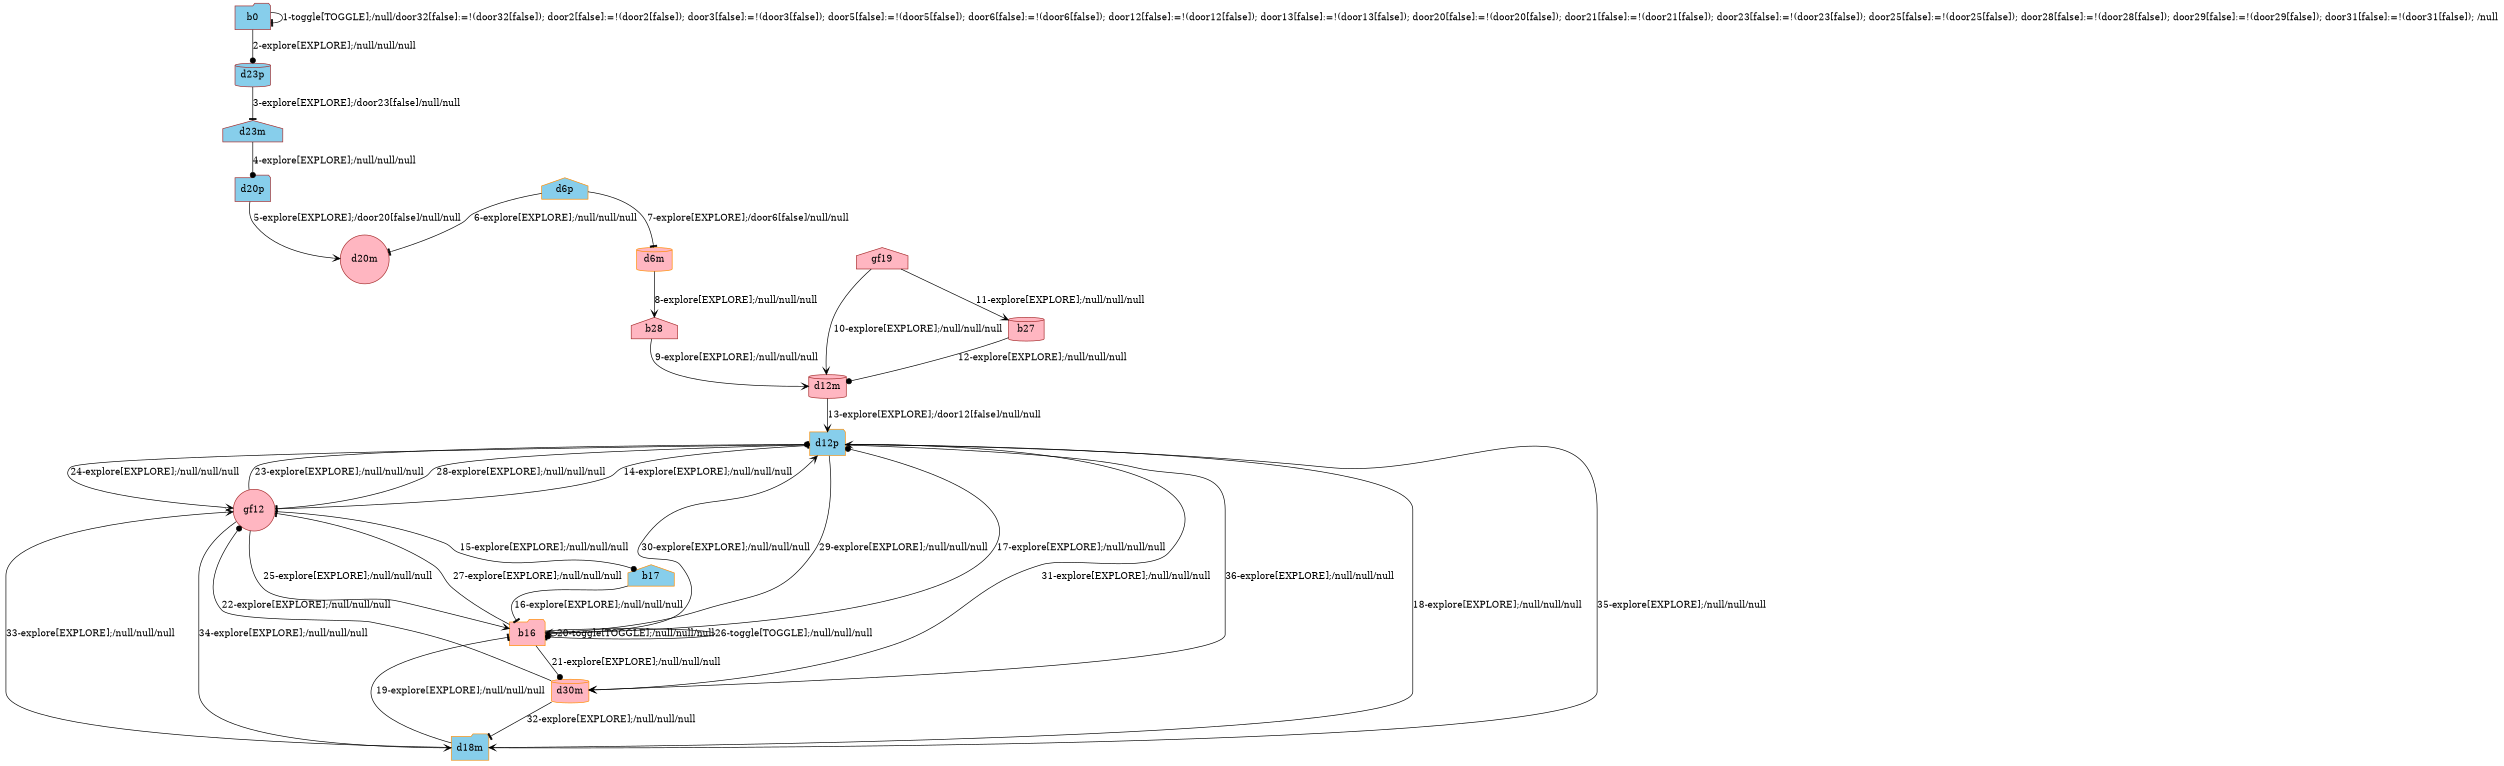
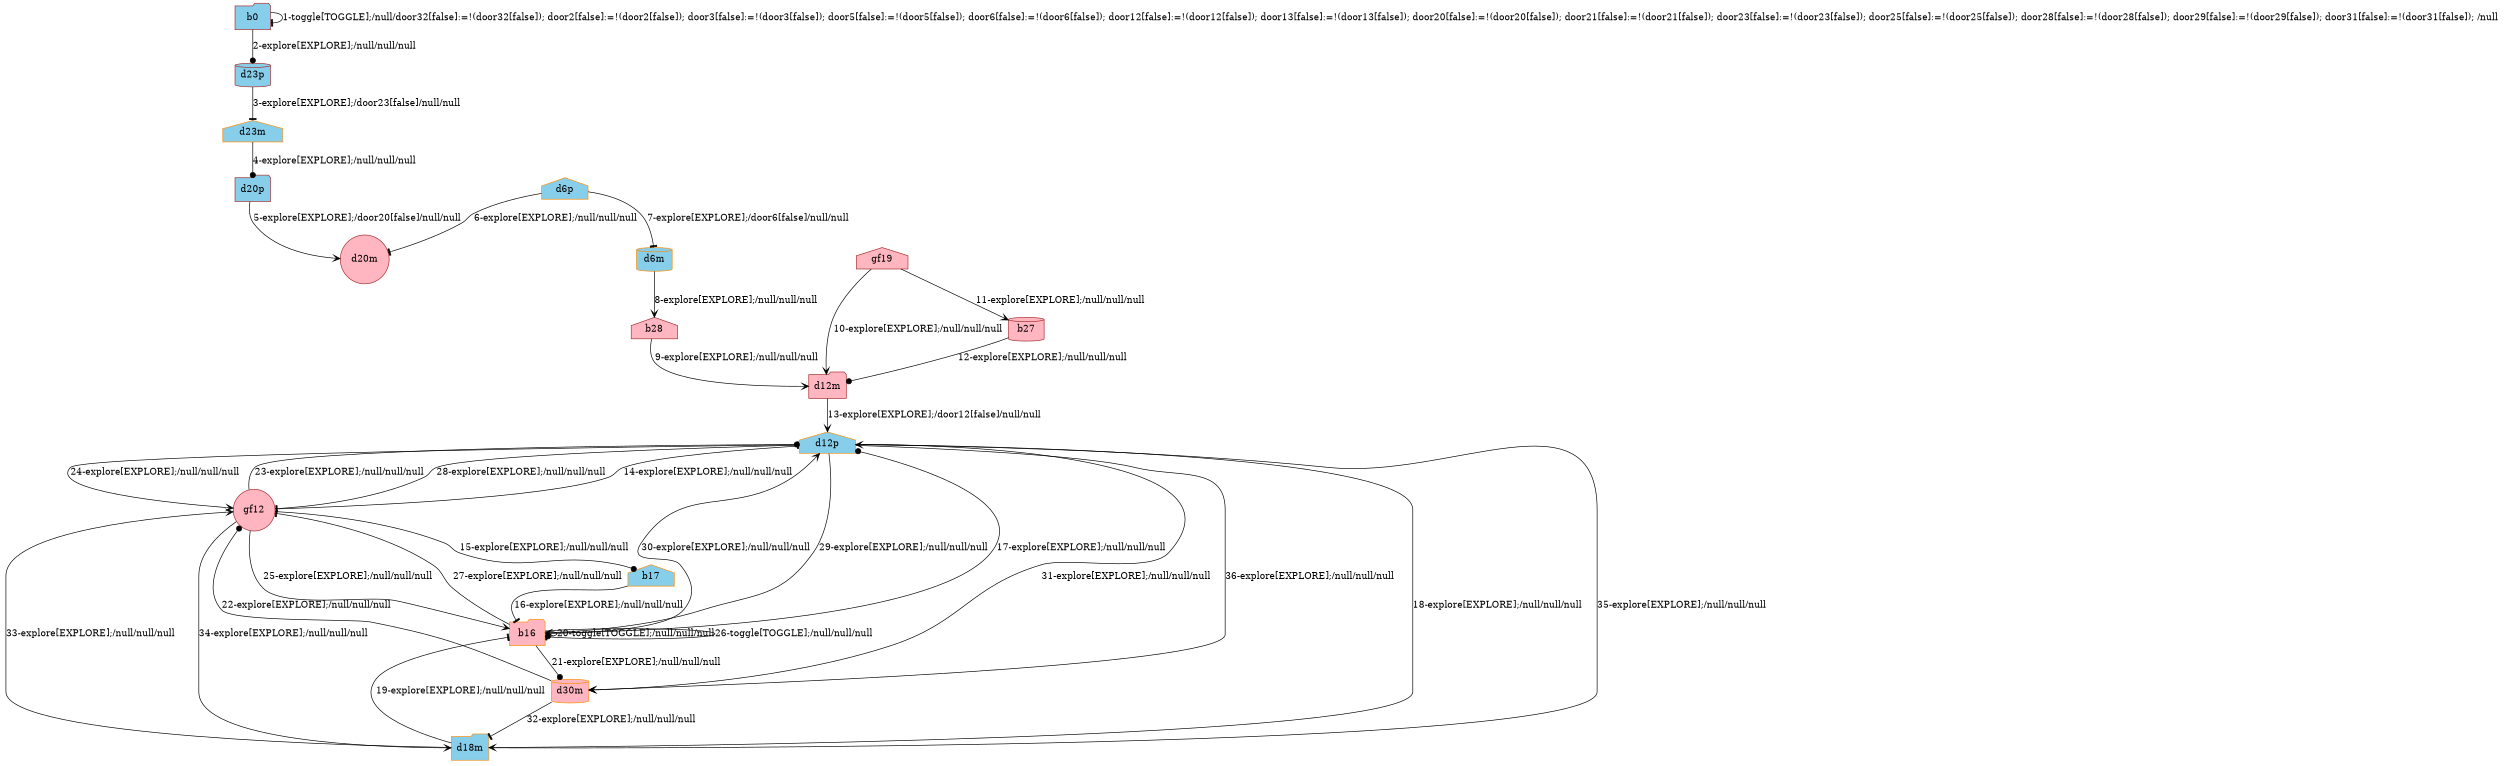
  digraph {
    node [color=brown fillcolor=lightpink shape=folder style=filled]
    edge [arrowhead=vee]
    b0 [fillcolor=skyblue]
    d23p [fillcolor=skyblue shape=cylinder]
-   d23m [fillcolor=skyblue shape=house]
+   d23m [color=darkorange fillcolor=skyblue shape=house]
    d20p [fillcolor=skyblue]
    d20m [shape=circle]
    d6p [color=darkorange fillcolor=skyblue shape=house]
-   d6m [color=darkorange shape=cylinder]
+   d6m [color=darkorange fillcolor=skyblue shape=cylinder]
    b28 [shape=house]
-   d12m [shape=cylinder]
-   d12p [color=darkorange fillcolor=skyblue]
+   d12m
+   d12p [color=darkorange fillcolor=skyblue shape=house]
    gf19 [shape=house]
    b27 [shape=cylinder]
    gf12 [shape=circle]
    b16 [color=darkorange]
    d18m [color=darkorange fillcolor=skyblue]
    d30m [color=darkorange shape=cylinder]
    b17 [color=darkorange fillcolor=skyblue shape=house]
    b0 -> b0 [arrowhead=tee label="1-toggle[TOGGLE];/null/door32[false]:=!(door32[false]); door2[false]:=!(door2[false]); door3[false]:=!(door3[false]); door5[false]:=!(door5[false]); door6[false]:=!(door6[false]); door12[false]:=!(door12[false]); door13[false]:=!(door13[false]); door20[false]:=!(door20[false]); door21[false]:=!(door21[false]); door23[false]:=!(door23[false]); door25[false]:=!(door25[false]); door28[false]:=!(door28[false]); door29[false]:=!(door29[false]); door31[false]:=!(door31[false]); /null"]
    b0 -> d23p [arrowhead=dot label="2-explore[EXPLORE];/null/null/null"]
    d23p -> d23m [arrowhead=tee label="3-explore[EXPLORE];/door23[false]/null/null"]
    d23m -> d20p [arrowhead=dot label="4-explore[EXPLORE];/null/null/null"]
    d20p -> d20m [label="5-explore[EXPLORE];/door20[false]/null/null"]
    d6p -> d20m [arrowhead=tee label="6-explore[EXPLORE];/null/null/null"]
    d6p -> d6m [arrowhead=tee label="7-explore[EXPLORE];/door6[false]/null/null"]
    d6m -> b28 [label="8-explore[EXPLORE];/null/null/null"]
    b28 -> d12m [label="9-explore[EXPLORE];/null/null/null"]
    d12m -> d12p [label="13-explore[EXPLORE];/door12[false]/null/null"]
    d12p -> gf12 [arrowhead=tee label="14-explore[EXPLORE];/null/null/null"]
    d12p -> gf12 [label="24-explore[EXPLORE];/null/null/null"]
    d12p -> b16 [label="29-explore[EXPLORE];/null/null/null"]
    d12p -> d18m [label="18-explore[EXPLORE];/null/null/null"]
    d12p -> d30m [label="31-explore[EXPLORE];/null/null/null"]
    d12p -> d30m [label="36-explore[EXPLORE];/null/null/null"]
    gf19 -> d12m [label="10-explore[EXPLORE];/null/null/null"]
    gf19 -> b27 [label="11-explore[EXPLORE];/null/null/null"]
    b27 -> d12m [arrowhead=dot label="12-explore[EXPLORE];/null/null/null"]
    gf12 -> d12p [arrowhead=dot label="23-explore[EXPLORE];/null/null/null"]
    gf12 -> d12p [arrowhead=tee label="28-explore[EXPLORE];/null/null/null"]
    gf12 -> b16 [label="25-explore[EXPLORE];/null/null/null"]
    gf12 -> d18m [label="34-explore[EXPLORE];/null/null/null"]
    gf12 -> b17 [arrowhead=dot label="15-explore[EXPLORE];/null/null/null"]
    b16 -> d12p [arrowhead=dot label="17-explore[EXPLORE];/null/null/null"]
    b16 -> d12p [label="30-explore[EXPLORE];/null/null/null"]
    b16 -> gf12 [arrowhead=tee label="27-explore[EXPLORE];/null/null/null"]
    b16 -> b16 [arrowhead=dot label="20-toggle[TOGGLE];/null/null/null"]
    b16 -> b16 [arrowhead=tee label="26-toggle[TOGGLE];/null/null/null"]
    b16 -> d30m [arrowhead=dot label="21-explore[EXPLORE];/null/null/null"]
    d18m -> d12p [label="35-explore[EXPLORE];/null/null/null"]
    d18m -> gf12 [label="33-explore[EXPLORE];/null/null/null"]
    d18m -> b16 [arrowhead=tee label="19-explore[EXPLORE];/null/null/null"]
    d30m -> gf12 [arrowhead=dot label="22-explore[EXPLORE];/null/null/null"]
    d30m -> d18m [arrowhead=tee label="32-explore[EXPLORE];/null/null/null"]
    b17 -> b16 [arrowhead=tee label="16-explore[EXPLORE];/null/null/null"]
  }
